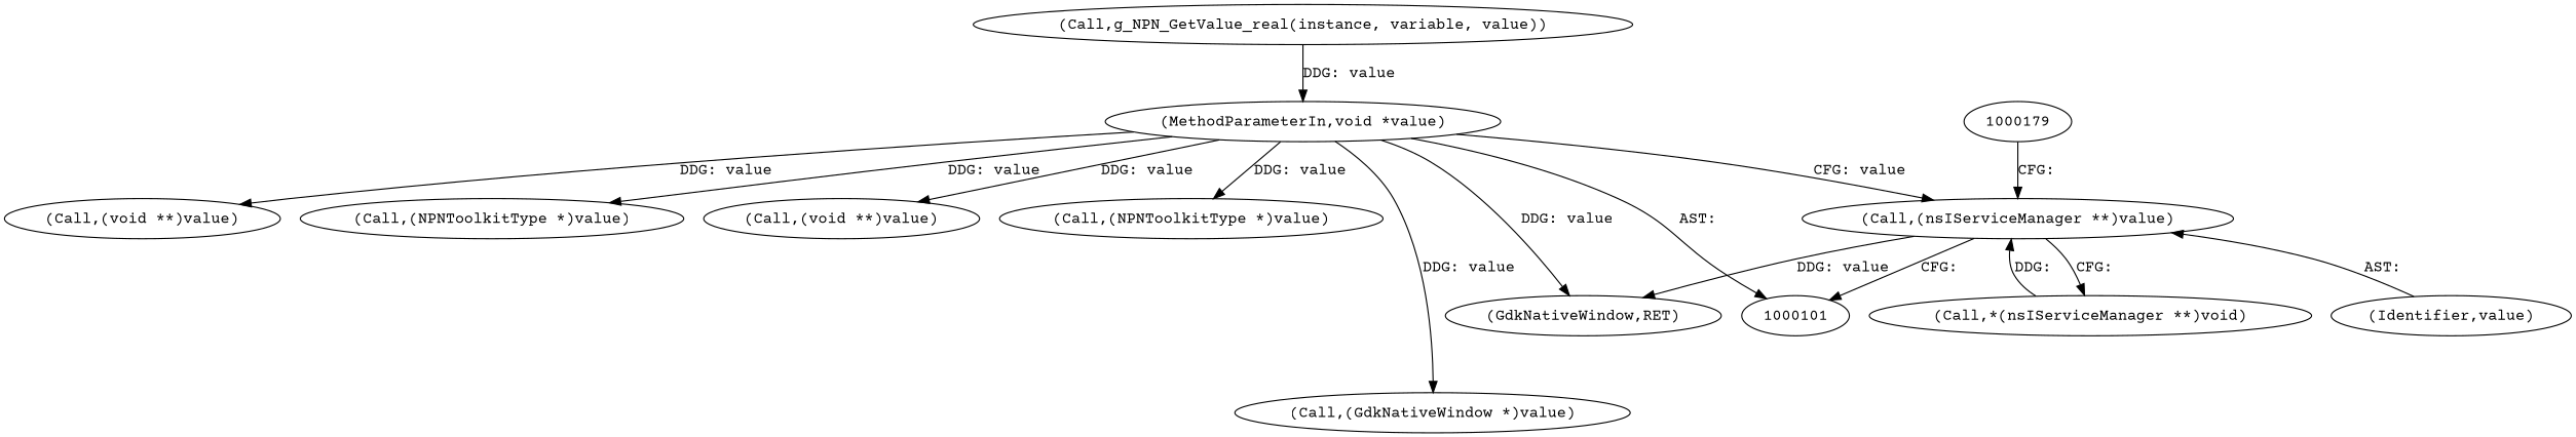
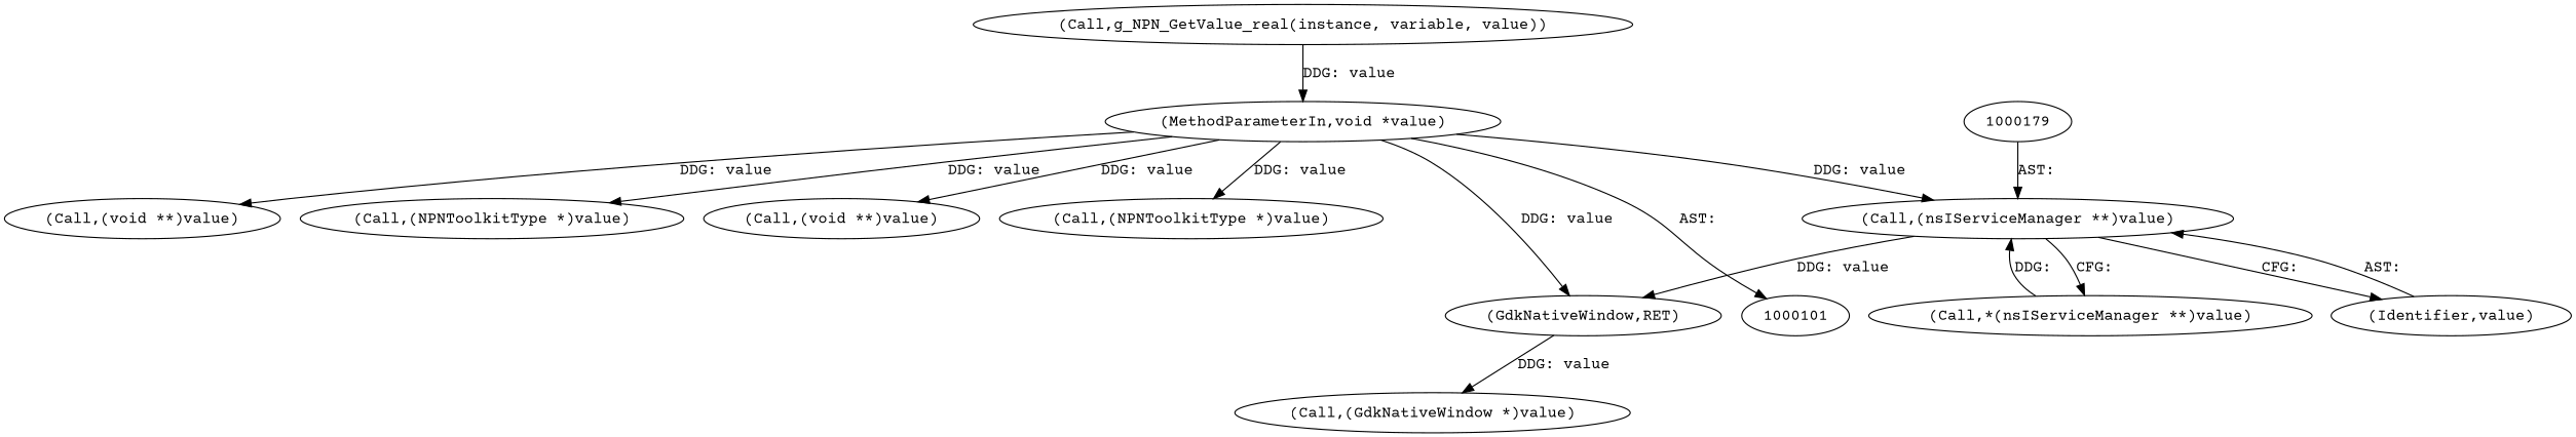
  digraph {
    fontname="Courier Prime"
    node [fontname="Courier Prime"]
    edge [fontname="Courier Prime"]
    n1 [label="(Call,(nsIServiceManager **)value)"]
    n2 [label="(Identifier,value)"]
-   n3 [label="(Call,*(nsIServiceManager **)void)"]
+   n3 [label="(Call,*(nsIServiceManager **)value)"]
    n4 [label="(GdkNativeWindow,RET)"]
    n5 [label="(MethodParameterIn,void *value)"]
    n6 [label="(Call,(GdkNativeWindow *)value)"]
    n7 [label="(Call,(void **)value)"]
    n8 [label="(Call,(NPNToolkitType *)value)"]
    n9 [label="(Call,(void **)value)"]
    n10 [label="(Call,(NPNToolkitType *)value)"]
    1000101
    n12 [label="(Call,g_NPN_GetValue_real(instance, variable, value))"]
    1000179
-   n1 -> 1000101 [label="CFG: "]
+   n1 -> n2 [label="CFG: "]
    n1 -> n3 [label="CFG: "]
    n1 -> n4 [label="DDG: value"]
    n2 -> n1 [label="AST: "]
    n3 -> n1 [label="DDG: "]
-   n5 -> n1 [label="CFG: value"]
+   n5 -> n1 [label="DDG: value"]
    n5 -> n4 [label="DDG: value"]
-   n5 -> n6 [label="DDG: value"]
+   n4 -> n6 [label="DDG: value"]
    n5 -> n7 [label="DDG: value"]
    n5 -> n8 [label="DDG: value"]
    n5 -> n9 [label="DDG: value"]
    n5 -> n10 [label="DDG: value"]
    n5 -> 1000101 [label="AST: "]
    n12 -> n5 [label="DDG: value"]
-   1000179 -> n1 [label="CFG: "]
+   1000179 -> n1 [label="AST: "]
  }
